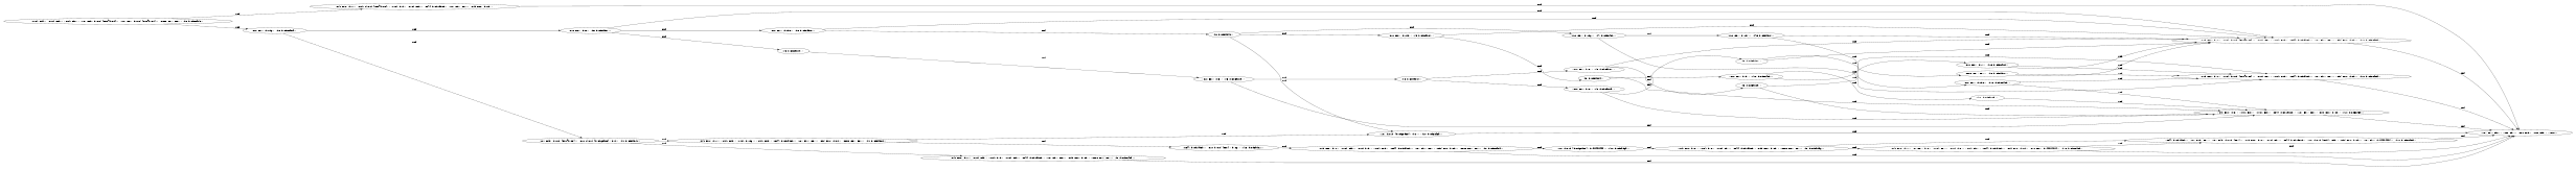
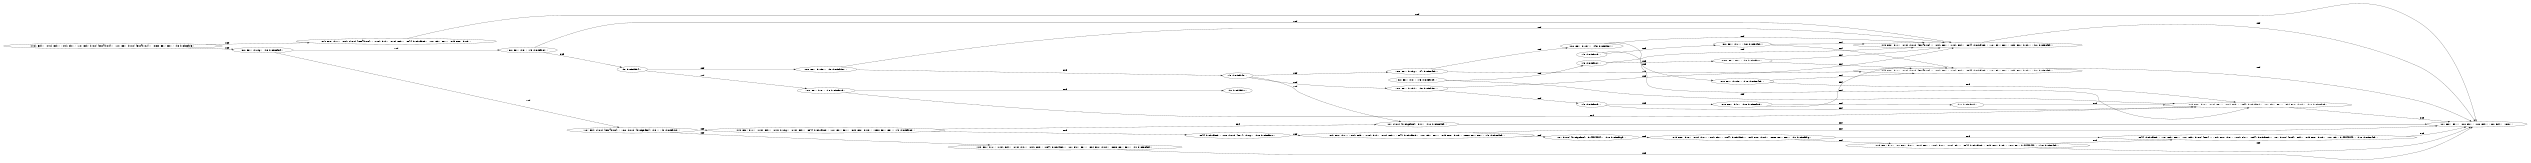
  digraph {
    fontname="DejaVu Sans Mono"
    rankdir=LR
    node [fontname="DejaVu Sans Mono"]
    edge [fontname="DejaVu Sans Mono"]
    n1 [label="'push edi', 'push esi', 'push ebx', 'mov esi, dword [esp+0x10]', 'mov eax, dword [esp+0x14]', 'test eax, eax', 'je 0x8058fd5', "]
    n2 [label="'sub esp, 0x4', 'push dword [esp+0x1c]', 'push 0x0', 'push esi', 'call 0x8049b80', 'mov ebx, eax', 'add esp, 0x10', "]
    n3 [label="'cmp eax, 0x406', 'je 0x8058fef', "]
    n4 [label="'mov eax, ebx', 'pop ebx', 'pop esi', 'pop edi', 'retn', "]
    n5 [label="'mov edi, dword [esp+0x18]', 'cmp dword [0x80639a8], 0x0', 'js 0x805904b', "]
    n6 [label="'cmp eax, 0xa', 'je 0x80590c7', "]
    n7 [label="'sub esp, 0x4', 'push edi', 'push 0x0', 'push esi', 'call 0x8049b80', 'mov ebx, eax', 'add esp, 0x10', 'test eax, eax', 'js 0x8058fe9', "]
    n8 [label="'sub esp, 0x4', 'push edi', 'push 0x406', 'push esi', 'call 0x8049b80', 'mov ebx, eax', 'add esp, 0x10', 'test eax, eax', 'js 0x8059020', "]
    n9 [label="'sub esp, 0x4', 'push dword [esp+0x1c]', 'push eax', 'push esi', 'call 0x8049b80', 'mov ebx, eax', 'add esp, 0x10', 'jmp 0x8058fe9', "]
    n10 [label="'jg 0x80590df', "]
    n11 [label="'call 0x8049ba0', 'cmp dword [eax], 0x16', 'jne 0x8059014', "]
    n12 [label="'mov dword [0x80639a8], 0x1', 'jmp 0x8058fe9', "]
    n13 [label="'cmp eax, 0x402', 'je 0x80590c7', "]
    n14 [label="'cmp eax, 0x3', 'je 0x8059119', "]
    n15 [label="'sub esp, 0x4', 'push edi', 'push 0x0', 'push esi', 'call 0x8049b80', 'mov ebx, eax', 'add esp, 0x10', 'test eax, eax', 'js 0x8058fe9', "]
    n16 [label="'jg 0x80590fc', "]
    n17 [label="'sub esp, 0x8', 'push eax', 'push esi', 'call 0x8049b80', 'mov ebx, eax', 'add esp, 0x10', 'jmp 0x8058fe9', "]
    n18 [label="'jg 0x80990b7',"]
    n19 [label="'sub esp, 0x8', 'push 0x1', 'push ebx', 'call 0x8049b80', 'add esp, 0x10', 'test eax, eax', 'js 0x8059096', "]
    n20 [label="'call 0x8049ba0', 'mov esi, eax', 'mov edi, dword [eax]', 'sub esp, 0xc', 'push ebx', 'call 0x8049e10', 'mov dword [esi], edi', 'add esp, 0x10', 'mov ebx, 0xffffffff', 'jmp 0x8058fe9', "]
    n21 [label="'sub esp, 0x4', 'or eax, 0x1', 'push eax', 'push 0x2', 'push ebx', 'call 0x8049b80', 'add esp, 0x10', 'cmp eax, 0xffffffff', 'jne 0x8058fe9', "]
    n22 [label="'mov dword [0x80639a8], 0xffffffff', 'jmp 0x8059069', "]
    n23 [label="'cmp eax, 0x406', 'jl 0x8058fc0', "]
    n24 [label="'cmp eax, 0x400', 'je 0x80590c7', "]
-   n25 [label="'cmp eax, 0x8', 'je 0x80590c7', "]
    n26 [label="'cmp eax, 0x1', 'je 0x8059119', "]
    n27 [label="'sub esp, 0x4', 'push dword [esp+0x1c]', 'push eax', 'push esi', 'call 0x8049b80', 'mov ebx, eax', 'add esp, 0x10', 'jmp 0x8058fe9', "]
    n28 [label="'cmp eax, 0x407', 'jle 0x80590c7', "]
    n29 [label="'jg 0x8059119', "]
    n30 [label="'jg 0x8059119', "]
    n31 [label="'jg 0x80590c7', "]
    n32 [label="'cmp eax, 0x408', 'jne 0x8058fc0', "]
    n33 [label="'cmp eax, 0xb', 'jne 0x8058fc0', "]
-   n34 [label="'cmp eax, 0x4', 'jne 0x8058fc0', "]
+   n34 [label="'cmp eax, 0x4', 'jne 0x8050fc0',"]
    n35 [label="'test eax, eax', 'je 0x80590c7', "]
    n36 [label="'jmp 0x8059119', "]
    n1 -> n2 [label=CFG]
    n1 -> n3 [label=CFG]
    n2 -> n4 [label=CFG]
    n3 -> n5 [label=CFG]
    n3 -> n6 [label=CFG]
    n5 -> n7 [label=CFG]
    n5 -> n8 [label=CFG]
    n6 -> n9 [label=CFG]
    n6 -> n10 [label=CFG]
    n7 -> n4 [label=CFG]
    n8 -> n11 [label=CFG]
    n8 -> n12 [label=CFG]
    n9 -> n4 [label=CFG]
-   n6 -> n13 [label=CFG]
+   n10 -> n13 [label=CFG]
    n10 -> n14 [label=CFG]
    n11 -> n15 [label=CFG]
    n12 -> n4 [label=CFG]
    n13 -> n9 [label=CFG]
    n13 -> n16 [label=CFG]
    n14 -> n17 [label=CFG]
    n14 -> n18 [label=CFG]
    n15 -> n4 [label=CFG]
    n15 -> n22 [label=CFG]
    n16 -> n12 [label=CFG]
    n16 -> n23 [label=CFG]
    n16 -> n24 [label=CFG]
    n17 -> n4 [label=CFG]
-   n18 -> n25 [label=CFG]
-   n18 -> n26 [label=CFG]
    n19 -> n20 [label=CFG]
    n19 -> n21 [label=CFG]
    n20 -> n4 [label=CFG]
    n21 -> n4 [label=CFG]
    n21 -> n20 [label=CFG]
    n22 -> n19 [label=CFG]
    n23 -> n27 [label=CFG]
    n23 -> n28 [label=CFG]
    n24 -> n9 [label=CFG]
    n24 -> n29 [label=CFG]
-   n25 -> n9 [label=CFG]
-   n25 -> n30 [label=CFG]
    n26 -> n17 [label=CFG]
    n26 -> n31 [label=CFG]
    n27 -> n4 [label=CFG]
    n28 -> n9 [label=CFG]
    n28 -> n32 [label=CFG]
    n29 -> n17 [label=CFG]
    n29 -> n33 [label=CFG]
    n30 -> n17 [label=CFG]
    n30 -> n34 [label=CFG]
    n31 -> n9 [label=CFG]
    n31 -> n35 [label=CFG]
    n32 -> n17 [label=CFG]
    n32 -> n27 [label=CFG]
    n33 -> n27 [label=CFG]
    n33 -> n36 [label=CFG]
    n34 -> n9 [label=CFG]
    n34 -> n27 [label=CFG]
    n35 -> n9 [label=CFG]
    n35 -> n27 [label=CFG]
    n36 -> n17 [label=CFG]
  }
